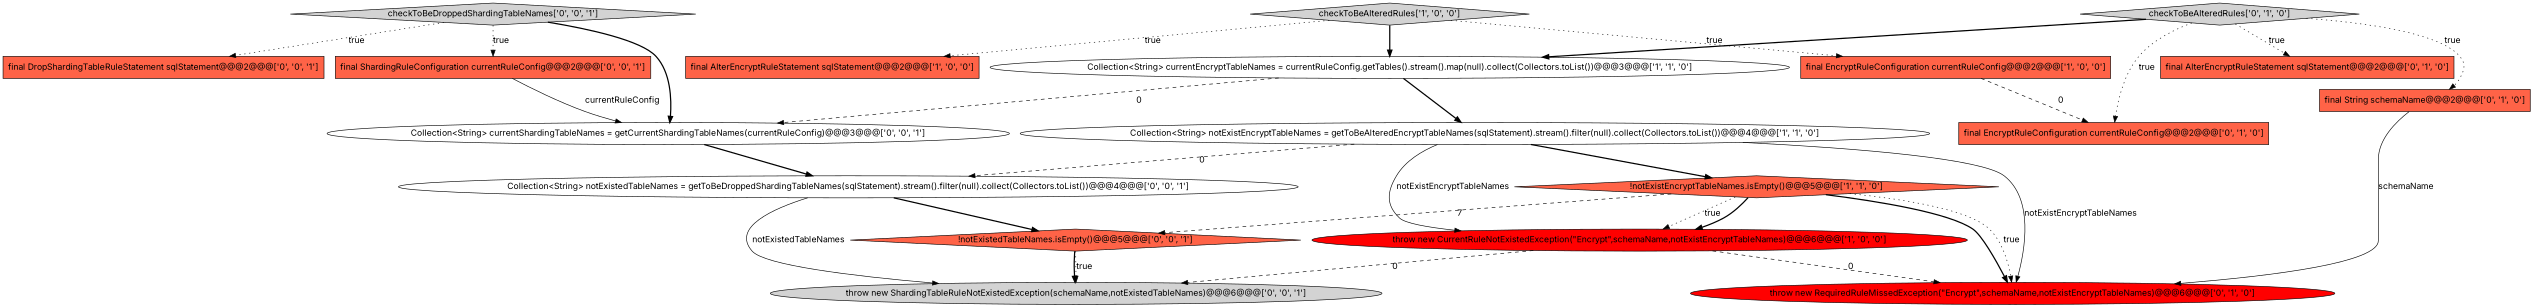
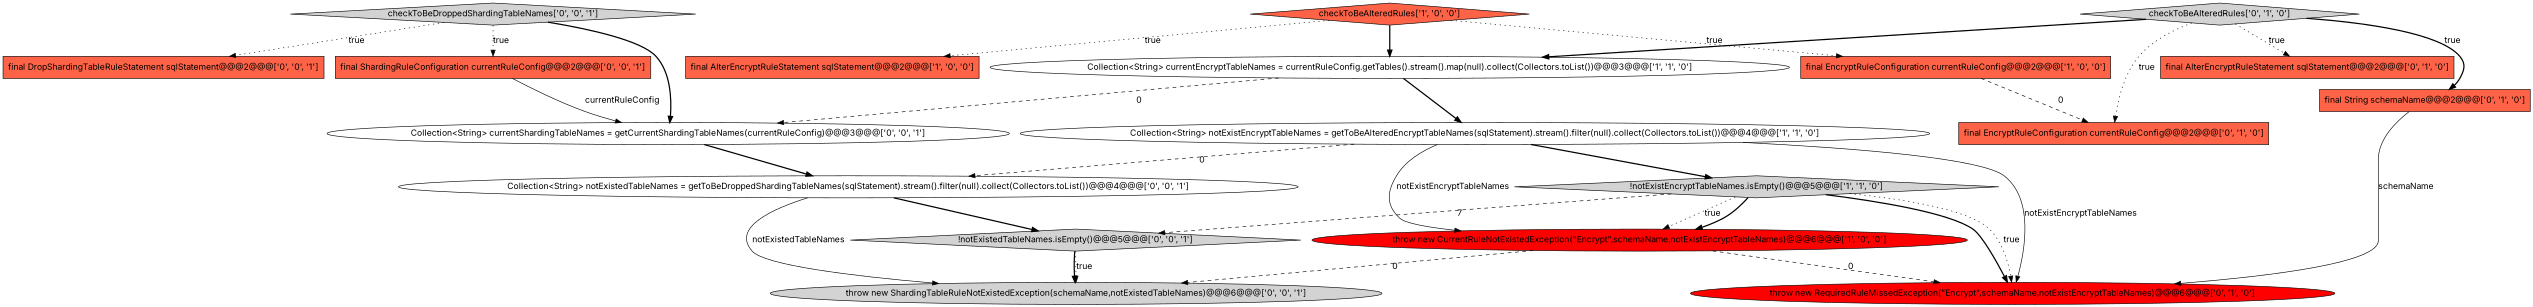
  digraph {
    fontname=Inter
    node [fillcolor=tomato fontname=Inter shape=ellipse style=filled]
    edge [fontname=Inter style=bold]
    n1 [fillcolor=lightgray label="throw new ShardingTableRuleNotExistedException(schemaName,notExistedTableNames)@@@6@@@['0', '0', '1']"]
    n2 [fillcolor=white label="Collection<String> currentEncryptTableNames = currentRuleConfig.getTables().stream().map(null).collect(Collectors.toList())@@@3@@@['1', '1', '0']"]
    n3 [fillcolor=white label="Collection<String> currentShardingTableNames = getCurrentShardingTableNames(currentRuleConfig)@@@3@@@['0', '0', '1']"]
    n4 [fillcolor=white label="Collection<String> notExistEncryptTableNames = getToBeAlteredEncryptTableNames(sqlStatement).stream().filter(null).collect(Collectors.toList())@@@4@@@['1', '1', '0']"]
    n5 [fillcolor=white label="Collection<String> notExistedTableNames = getToBeDroppedShardingTableNames(sqlStatement).stream().filter(null).collect(Collectors.toList())@@@4@@@['0', '0', '1']"]
    n6 [fillcolor=red label="throw new CurrentRuleNotExistedException(\"Encrypt\",schemaName,notExistEncryptTableNames)@@@6@@@['1', '0', '0']"]
    n7 [fillcolor=red label="throw new RequiredRuleMissedException(\"Encrypt\",schemaName,notExistEncryptTableNames)@@@6@@@['0', '1', '0']"]
-   n8 [label="!notExistEncryptTableNames.isEmpty()@@@5@@@['1', '1', '0']" shape=diamond]
-   n9 [label="!notExistedTableNames.isEmpty()@@@5@@@['0', '0', '1']" shape=diamond]
+   n8 [fillcolor=lightgray label="!notExistEncryptTableNames.isEmpty()@@@5@@@['1', '1', '0']" shape=diamond]
+   n9 [fillcolor=lightgray label="!notExistedTableNames.isEmpty()@@@5@@@['0', '0', '1']" shape=diamond]
    n10 [label="final ShardingRuleConfiguration currentRuleConfig@@@2@@@['0', '0', '1']" shape=box]
-   n11 [fillcolor=lightgray label="checkToBeAlteredRules['1', '0', '0']" shape=diamond]
+   n11 [label="checkToBeAlteredRules['1', '0', '0']" shape=diamond]
    n12 [label="final EncryptRuleConfiguration currentRuleConfig@@@2@@@['1', '0', '0']" shape=box]
    n13 [label="final AlterEncryptRuleStatement sqlStatement@@@2@@@['1', '0', '0']" shape=box]
    n14 [label="final EncryptRuleConfiguration currentRuleConfig@@@2@@@['0', '1', '0']" shape=box]
    n15 [label="final DropShardingTableRuleStatement sqlStatement@@@2@@@['0', '0', '1']" shape=box]
    n16 [fillcolor=lightgray label="checkToBeDroppedShardingTableNames['0', '0', '1']" shape=diamond]
    n17 [fillcolor=lightgray label="checkToBeAlteredRules['0', '1', '0']" shape=diamond]
    n18 [label="final String schemaName@@@2@@@['0', '1', '0']" shape=box]
    n19 [label="final AlterEncryptRuleStatement sqlStatement@@@2@@@['0', '1', '0']" shape=box]
    n2 -> n3 [label=0 style=dashed]
    n2 -> n4
    n3 -> n5
    n4 -> n5 [label=0 style=dashed]
    n4 -> n6 [label=notExistEncryptTableNames style=solid]
    n4 -> n7 [label=notExistEncryptTableNames style=solid]
    n4 -> n8
    n5 -> n1 [label=notExistedTableNames style=solid]
    n5 -> n9
    n6 -> n1 [label=0 style=dashed]
    n6 -> n7 [label=0 style=dashed]
    n8 -> n6 [label=true style=dotted]
    n8 -> n6
    n8 -> n7
    n8 -> n7 [label=true style=dotted]
    n8 -> n9 [label=7 style=dashed]
    n9 -> n1 [label=true style=dotted]
    n9 -> n1
    n10 -> n3 [label=currentRuleConfig style=solid]
    n11 -> n2
    n11 -> n12 [label=true style=dotted]
    n11 -> n13 [label=true style=dotted]
    n12 -> n14 [label=0 style=dashed]
    n16 -> n3
    n16 -> n10 [label=true style=dotted]
    n16 -> n15 [label=true style=dotted]
    n17 -> n2
    n17 -> n14 [label=true style=dotted]
-   n17 -> n18 [label=true style=dotted]
+   n17 -> n18 [label=true]
    n17 -> n19 [label=true style=dotted]
    n18 -> n7 [label=schemaName style=solid]
  }
